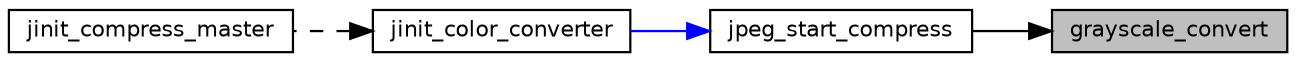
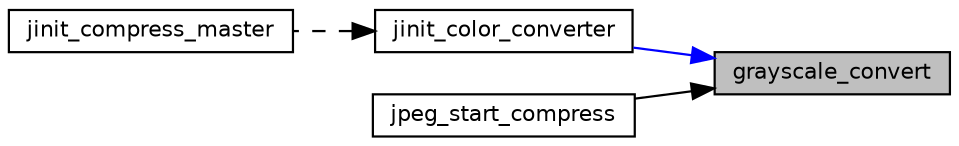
  digraph {
    rankdir=RL
    node [color=black fontname=Helvetica fontsize=10 shape=record]
    edge [color=black dir=back fontname=Helvetica fontsize=10 labelfontname=Helvetica labelfontsize=10 style=solid]
    n1 [fillcolor=grey75 fontcolor=black height=0.2 label=grayscale_convert style=filled width=0.4]
    n2 [height=0.2 label=jinit_color_converter width=0.4]
    n3 [height=0.2 label=jpeg_start_compress width=0.4]
    n4 [height=0.2 label=jinit_compress_master width=0.4]
-   n3 -> n2 [color=blue]
+   n1 -> n2 [color=blue]
    n1 -> n3
    n2 -> n4 [style=dashed]
  }
